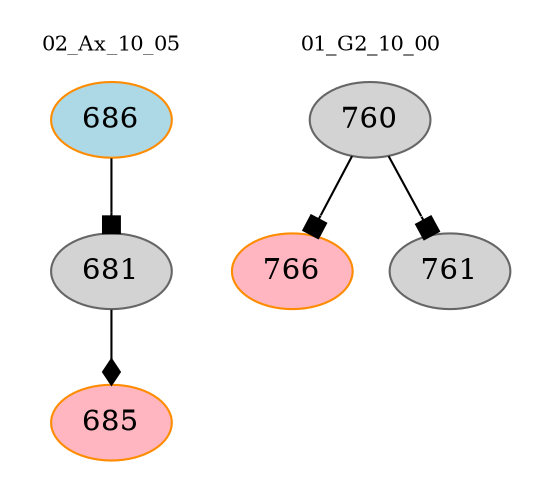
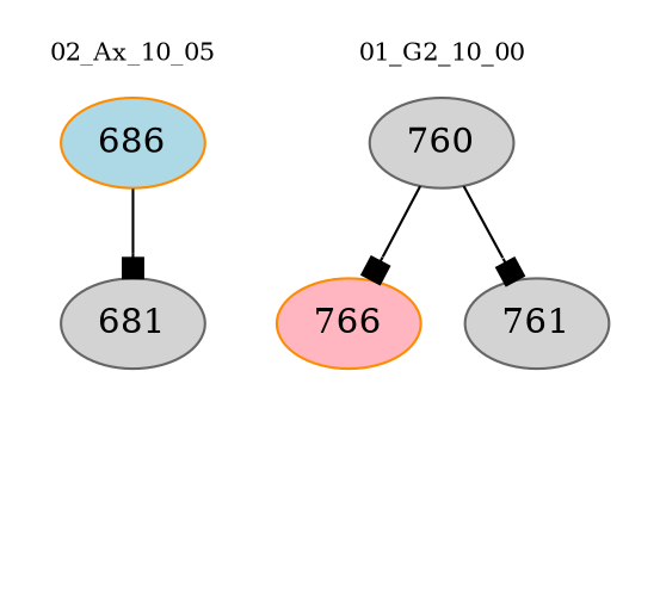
  digraph {
    node [color=gray40 fillcolor=lightgrey style=filled]
    edge [arrowhead=box color=black]
    n1 [label=681]
    n2 [color=darkorange fillcolor=lightblue label=686]
-   n3 [color=darkorange fillcolor=lightpink label=685]
    n4 [label=760]
    n5 [color=darkorange fillcolor=lightpink label=766]
    n6 [label=761]
    subgraph cluster_1 {
      color=white
      fontsize=10
      label="02_Ax_10_05"
      n1
      n2
-     n3
    }
    subgraph cluster_2 {
      color=white
      fontsize=10
      label="01_G2_10_00"
      n4
      n5
      n6
    }
-   n1 -> n3 [arrowhead=diamond]
    n2 -> n1
    n4 -> n5
    n4 -> n6
  }
